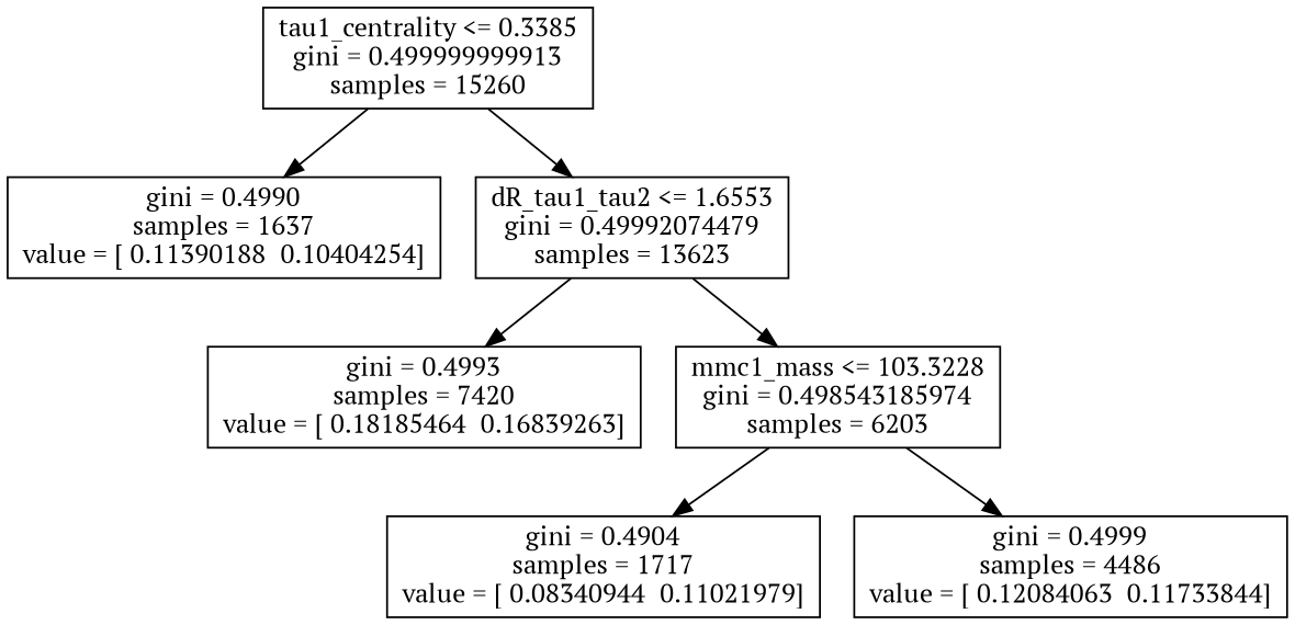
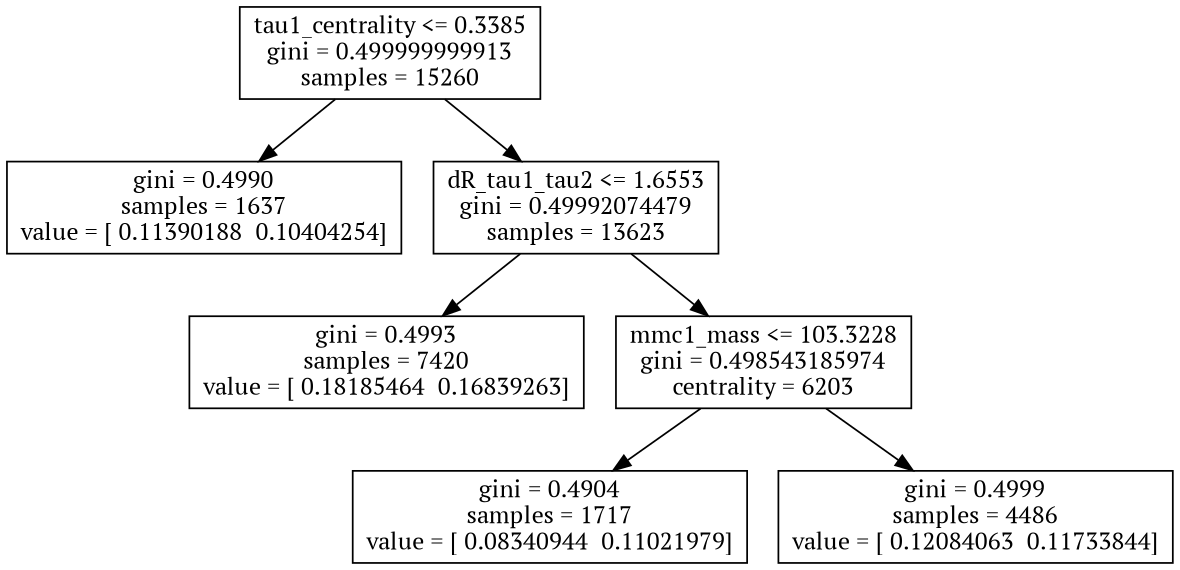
  digraph {
    fontname="PT Serif"
    node [shape=box fontname="PT Serif"]
    edge [fontname="PT Serif"]
    n1 [label="tau1_centrality <= 0.3385\ngini = 0.499999999913\nsamples = 15260"]
    n2 [label="gini = 0.4990\nsamples = 1637\nvalue = [ 0.11390188  0.10404254]"]
    n3 [label="dR_tau1_tau2 <= 1.6553\ngini = 0.49992074479\nsamples = 13623"]
    n4 [label="gini = 0.4993\nsamples = 7420\nvalue = [ 0.18185464  0.16839263]"]
-   n5 [label="mmc1_mass <= 103.3228\ngini = 0.498543185974\nsamples = 6203"]
+   n5 [label="mmc1_mass <= 103.3228\ngini = 0.498543185974\ncentrality = 6203"]
    n6 [label="gini = 0.4904\nsamples = 1717\nvalue = [ 0.08340944  0.11021979]"]
    n7 [label="gini = 0.4999\nsamples = 4486\nvalue = [ 0.12084063  0.11733844]"]
    n1 -> n2
    n1 -> n3
    n3 -> n4
    n3 -> n5
    n5 -> n6
    n5 -> n7
  }
